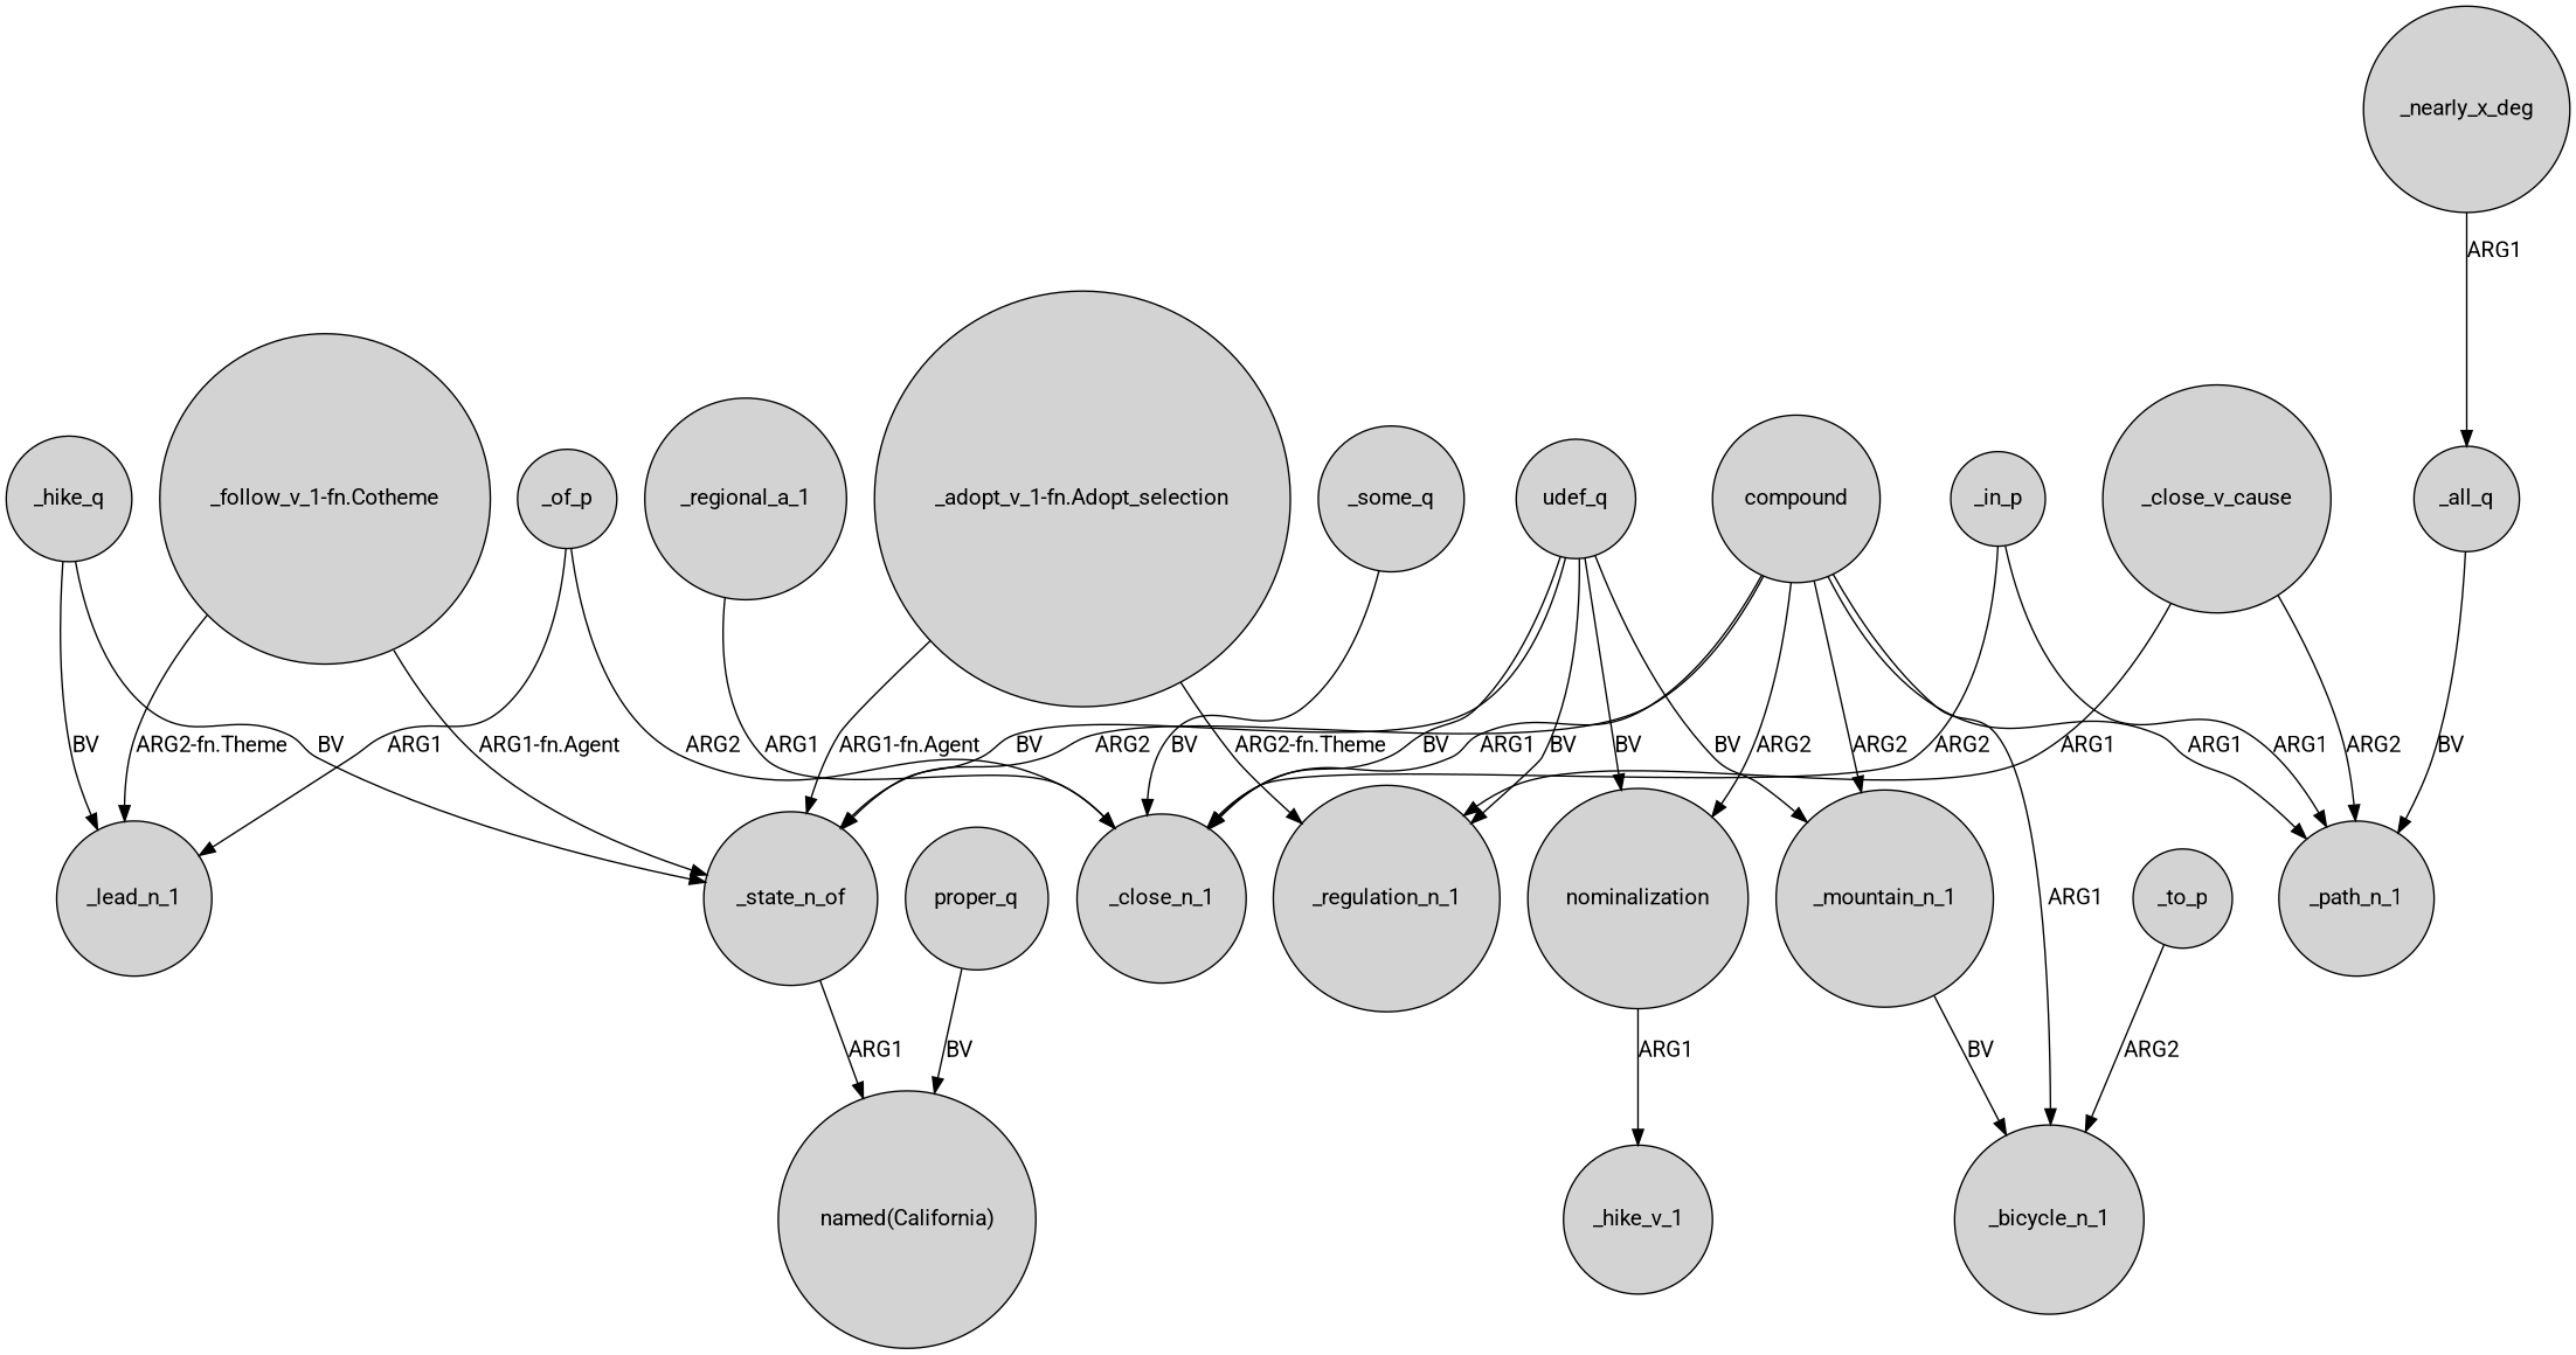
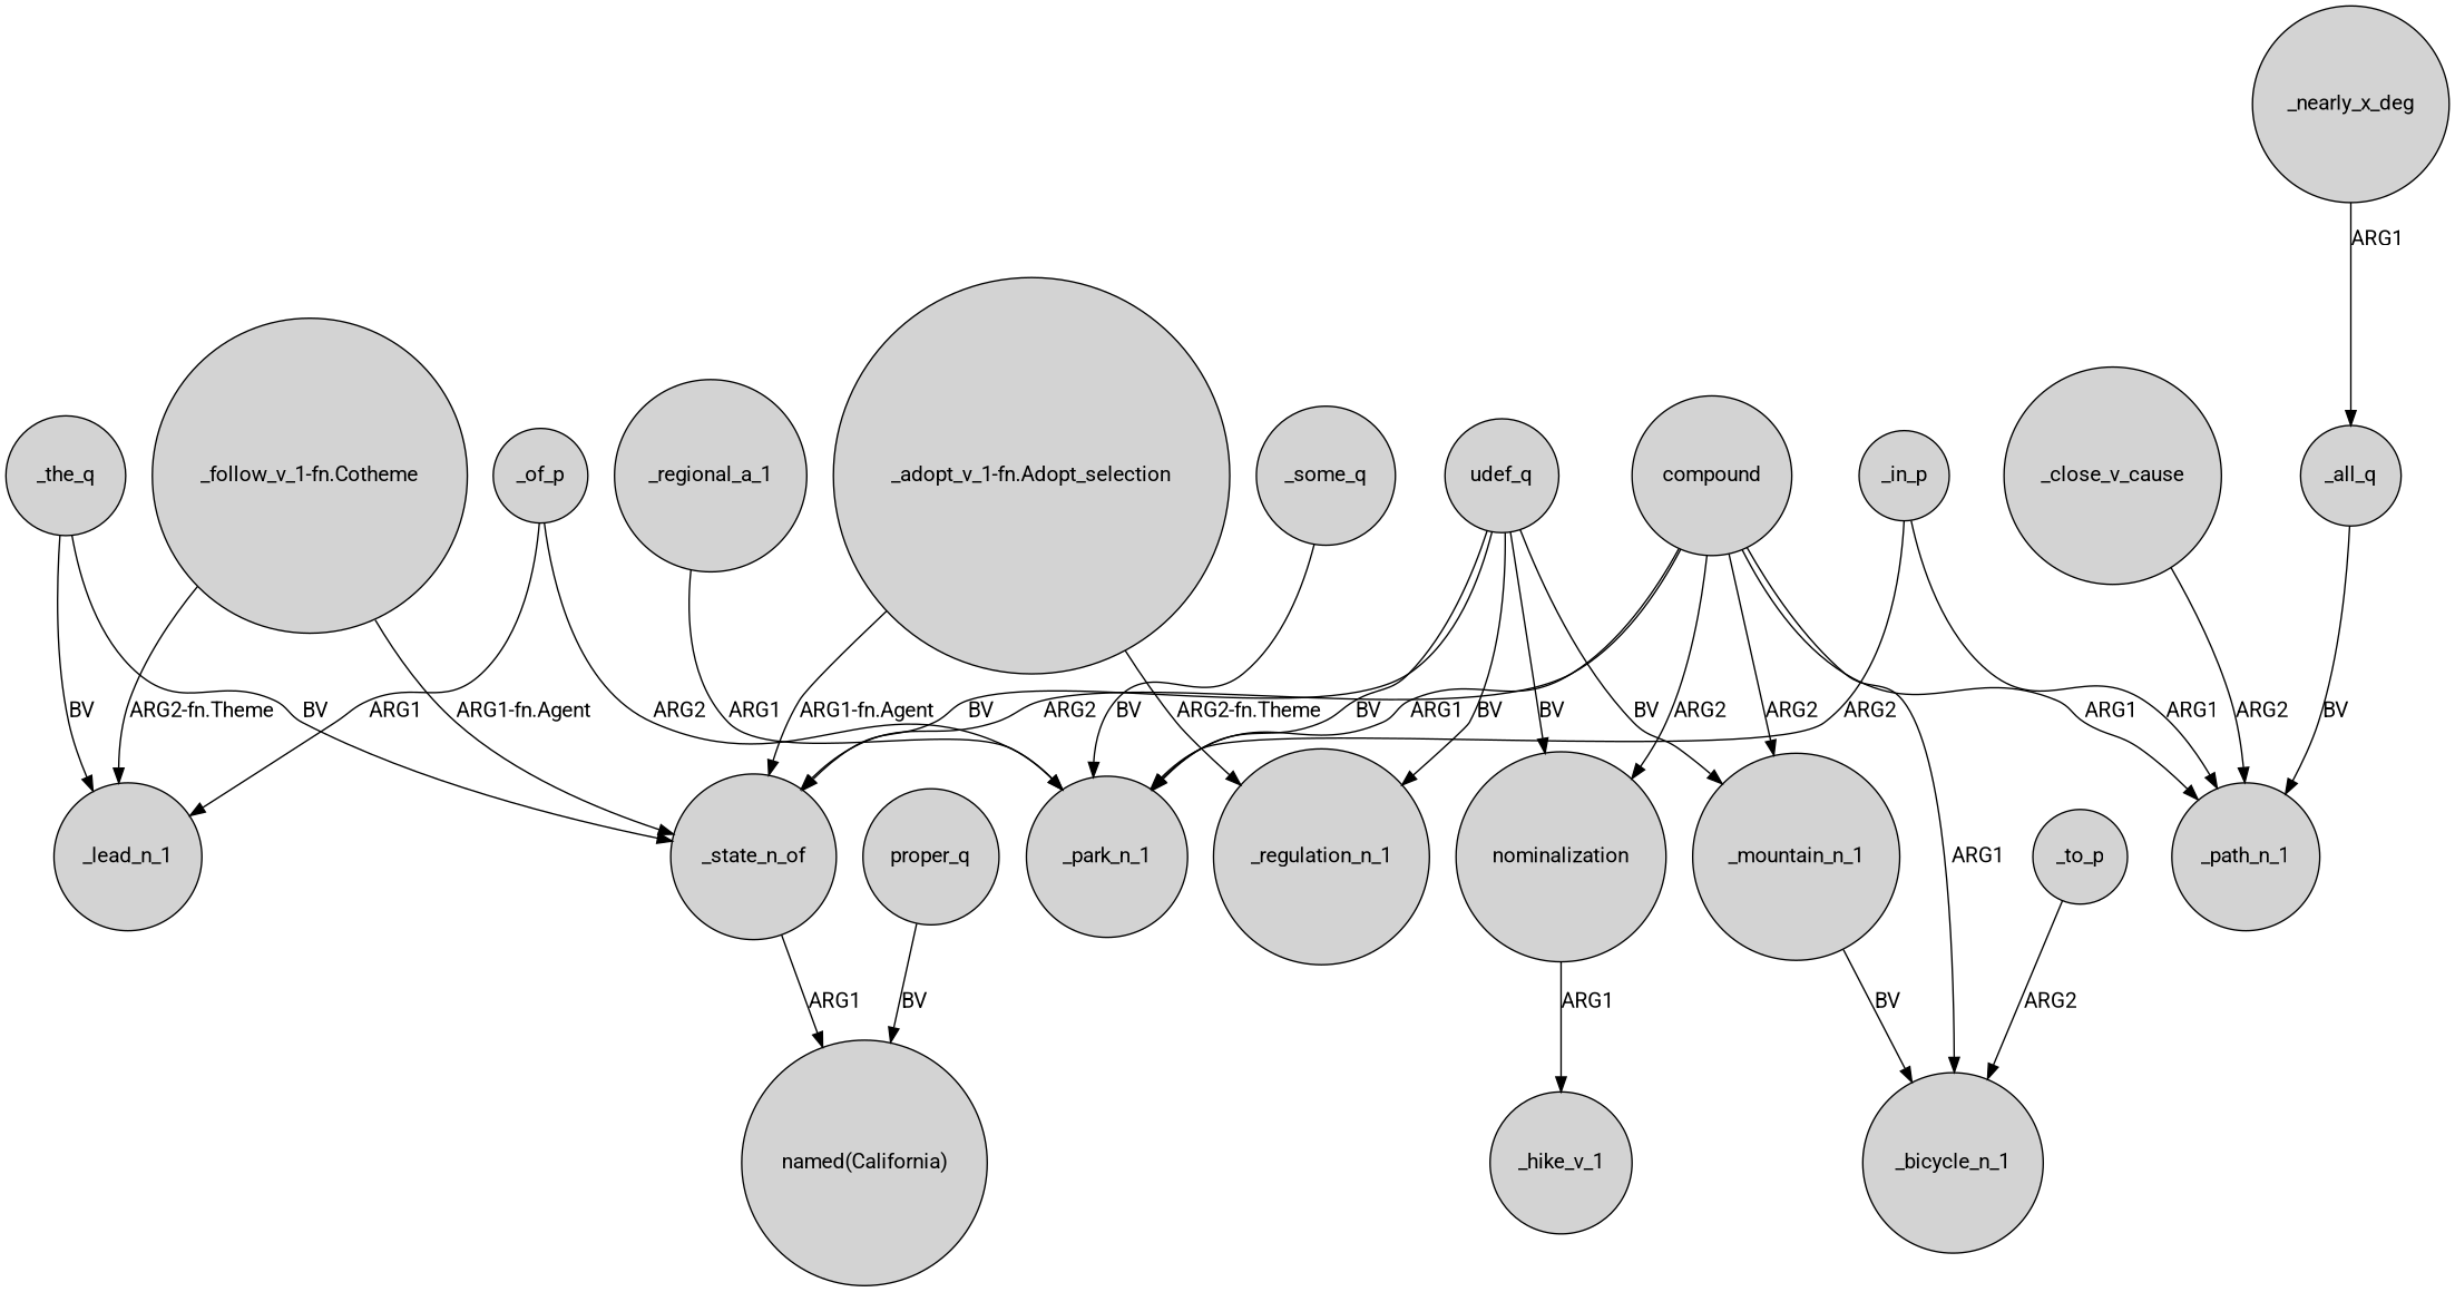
  digraph {
    fontname=Roboto
    node [fontname=Roboto shape=circle style=filled]
    edge [fontname=Roboto]
    _of_p
    _lead_n_1
-   _park_n_1 [label=_close_n_1]
+   _park_n_1
    _close_v_cause
    _regulation_n_1
    _path_n_1
    _all_q
    "_follow_v_1-fn.Cotheme"
    _state_n_of
    "named(California)"
    udef_q
    _mountain_n_1
    nominalization
    _bicycle_n_1
    _hike_v_1
    compound
    _in_p
    _to_p
    "_adopt_v_1-fn.Adopt_selection"
    proper_q
-   _the_q [label=_hike_q]
+   _the_q
    _nearly_x_deg
    _regional_a_1
    _some_q
    _of_p -> _lead_n_1 [label=ARG1]
    _of_p -> _park_n_1 [label=ARG2]
-   _close_v_cause -> _regulation_n_1 [label=ARG1]
    _close_v_cause -> _path_n_1 [label=ARG2]
    _all_q -> _path_n_1 [label=BV]
    "_follow_v_1-fn.Cotheme" -> _lead_n_1 [label="ARG2-fn.Theme"]
    "_follow_v_1-fn.Cotheme" -> _state_n_of [label="ARG1-fn.Agent"]
    _state_n_of -> "named(California)" [label=ARG1]
    udef_q -> _park_n_1 [label=BV]
    udef_q -> _regulation_n_1 [label=BV]
    udef_q -> _state_n_of [label=BV]
    udef_q -> _mountain_n_1 [label=BV]
    udef_q -> nominalization [label=BV]
    _mountain_n_1 -> _bicycle_n_1 [label=BV]
    nominalization -> _hike_v_1 [label=ARG1]
    compound -> _park_n_1 [label=ARG1]
    compound -> _path_n_1 [label=ARG1]
    compound -> _state_n_of [label=ARG2]
    compound -> _mountain_n_1 [label=ARG2]
    compound -> nominalization [label=ARG2]
    compound -> _bicycle_n_1 [label=ARG1]
    _in_p -> _park_n_1 [label=ARG2]
    _in_p -> _path_n_1 [label=ARG1]
    _to_p -> _bicycle_n_1 [label=ARG2]
    "_adopt_v_1-fn.Adopt_selection" -> _regulation_n_1 [label="ARG2-fn.Theme"]
    "_adopt_v_1-fn.Adopt_selection" -> _state_n_of [label="ARG1-fn.Agent"]
    proper_q -> "named(California)" [label=BV]
    _the_q -> _lead_n_1 [label=BV]
    _the_q -> _state_n_of [label=BV]
    _nearly_x_deg -> _all_q [label=ARG1]
    _regional_a_1 -> _park_n_1 [label=ARG1]
    _some_q -> _park_n_1 [label=BV]
  }
